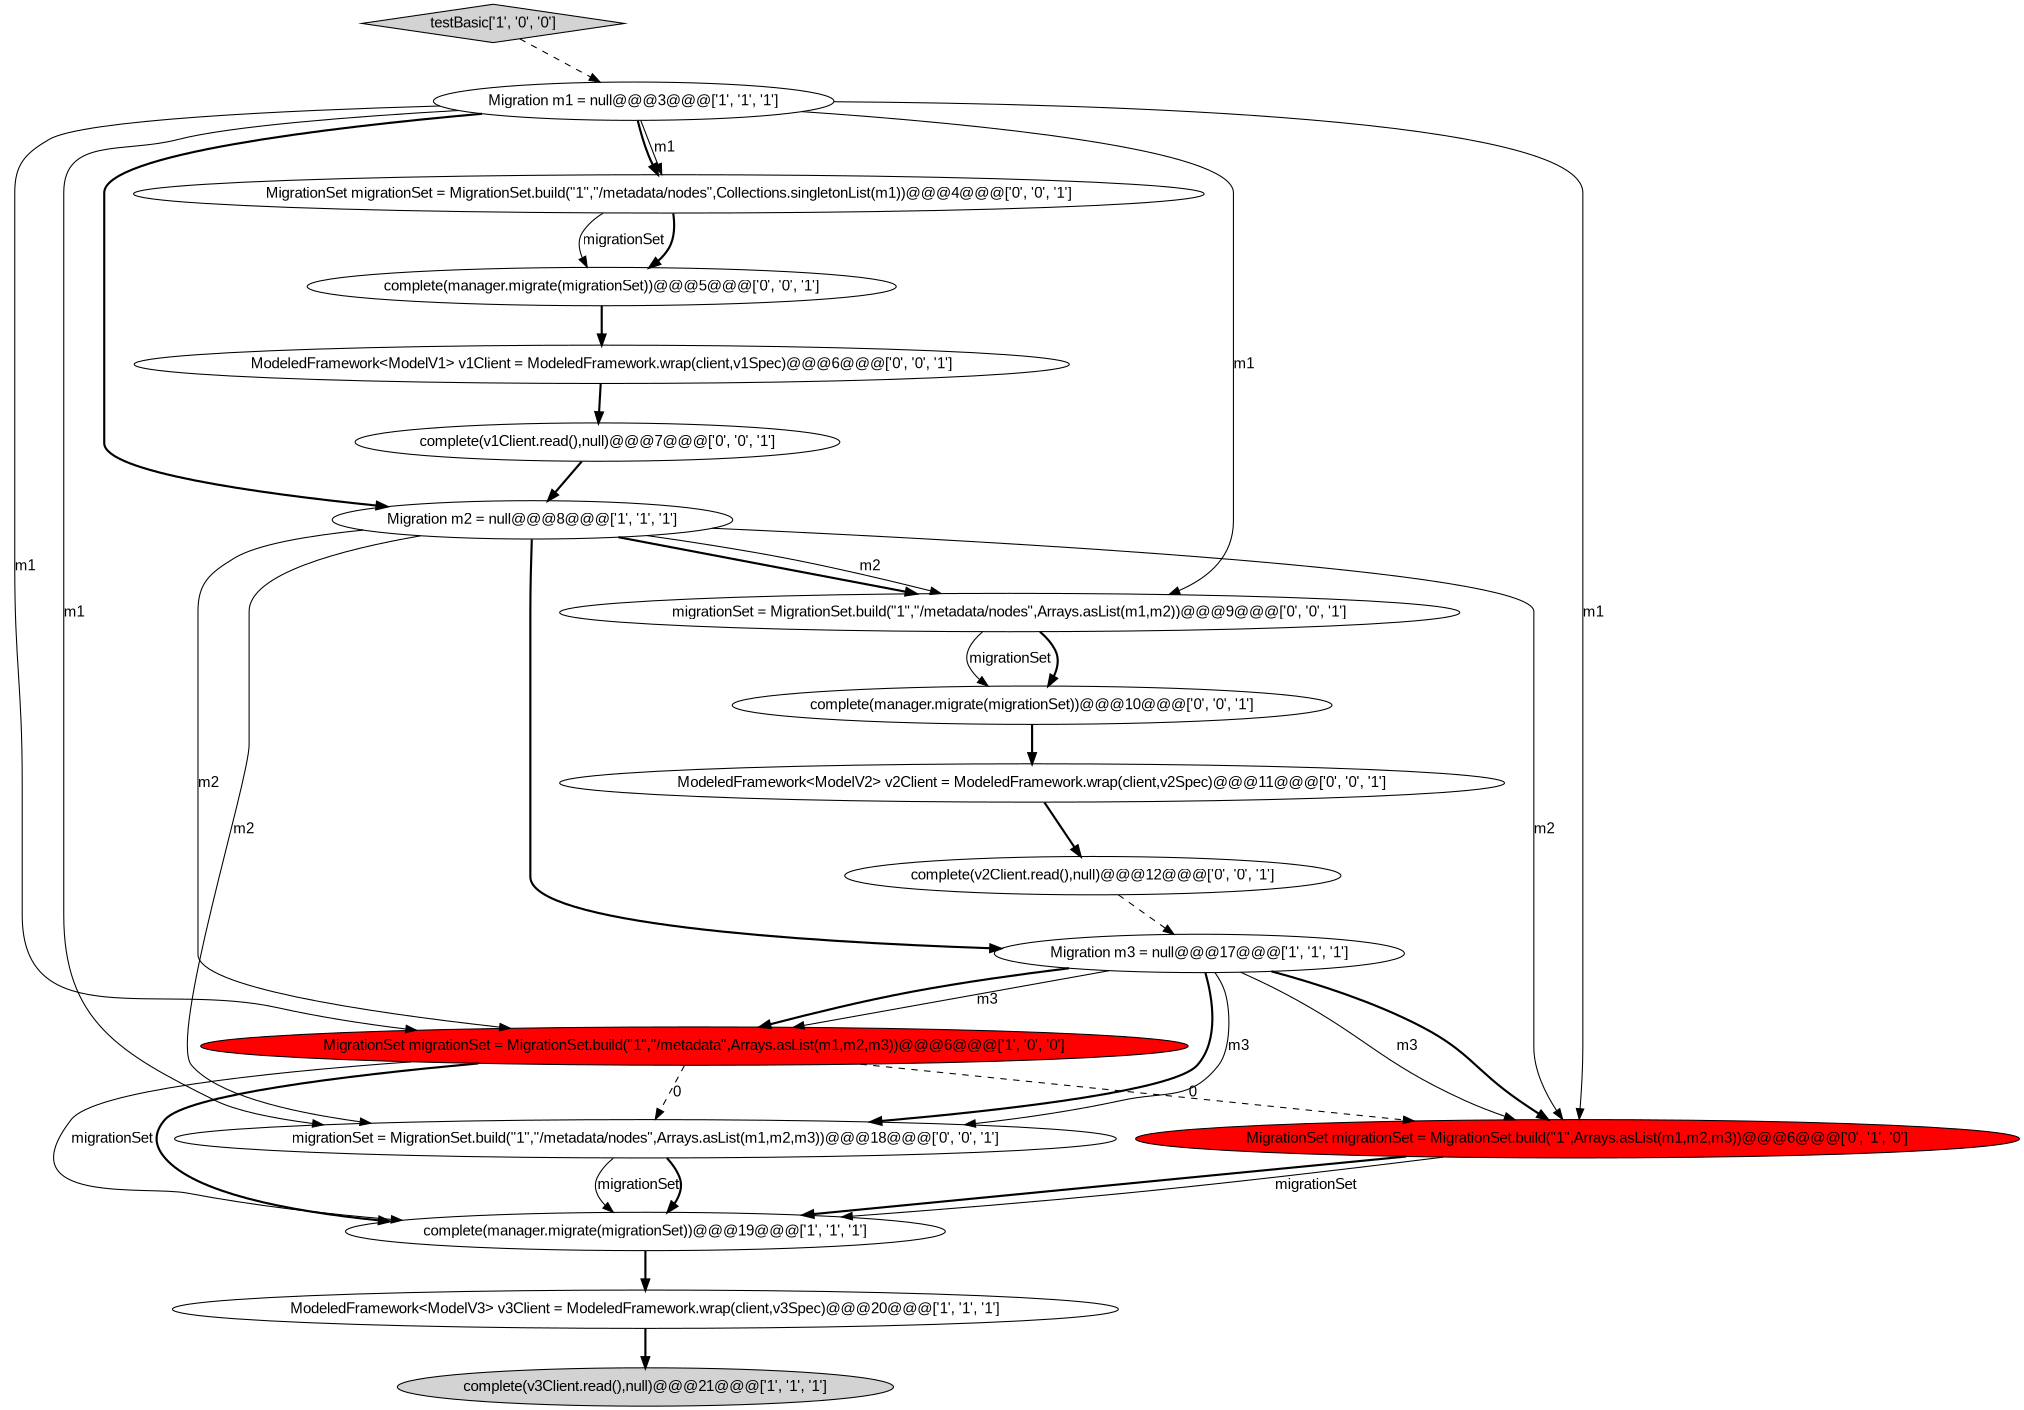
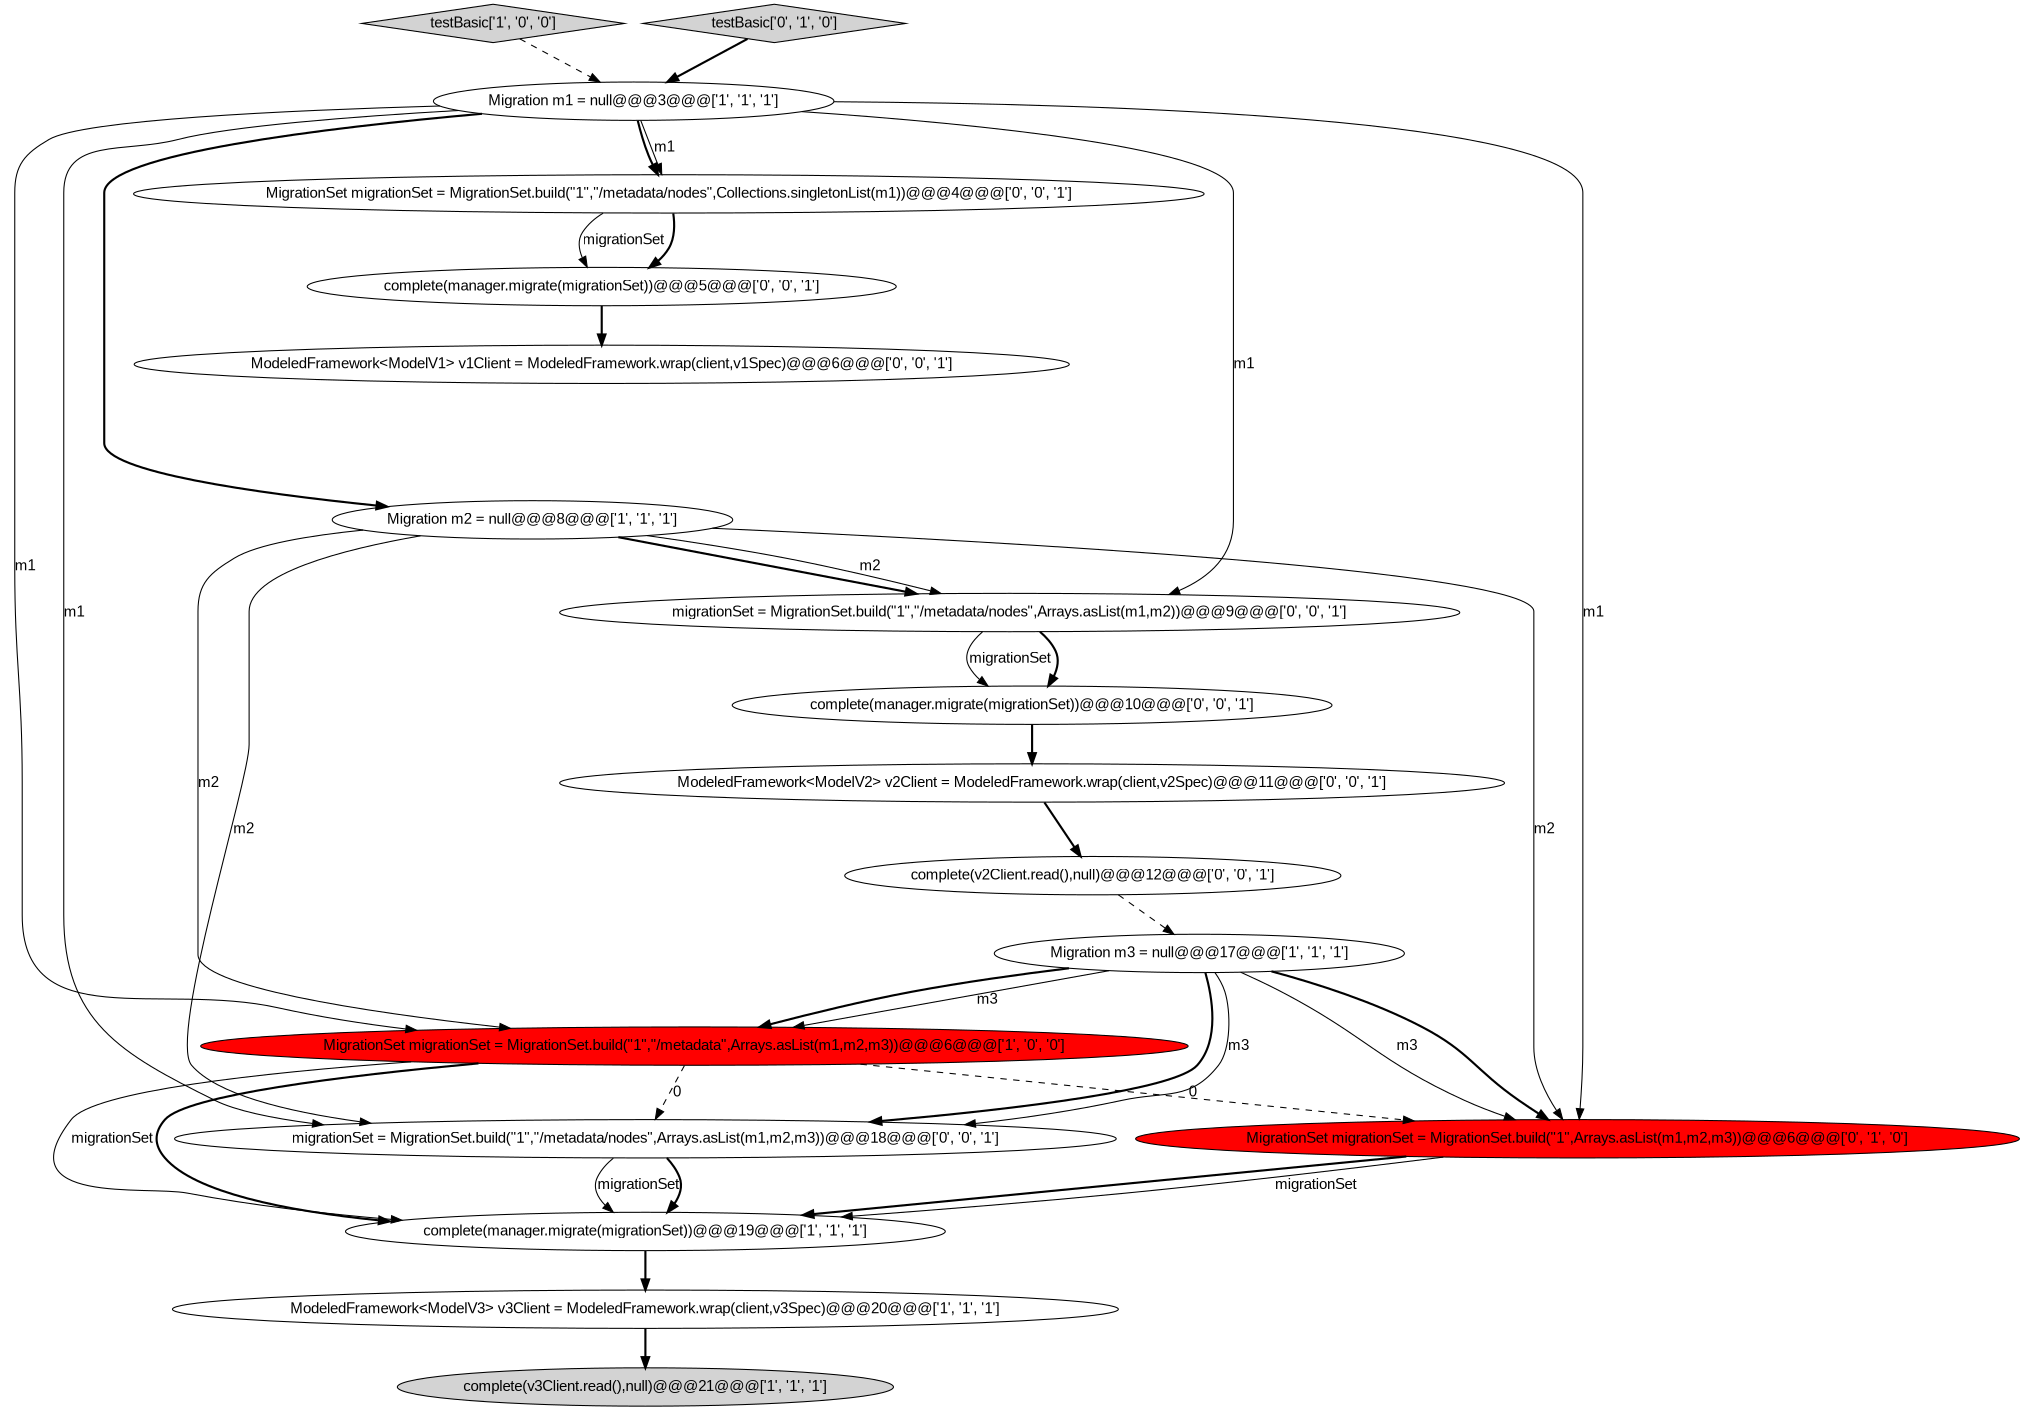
  digraph {
    fontname="Liberation Sans"
    node [fillcolor=white fontname="Liberation Sans" shape=ellipse style=filled]
    edge [fontname="Liberation Sans" style=bold]
    n1 [fillcolor=red label="MigrationSet migrationSet = MigrationSet.build(\"1\",\"/metadata\",Arrays.asList(m1,m2,m3))@@@6@@@['1', '0', '0']"]
    n2 [fillcolor=red label="MigrationSet migrationSet = MigrationSet.build(\"1\",Arrays.asList(m1,m2,m3))@@@6@@@['0', '1', '0']"]
    n3 [label="complete(manager.migrate(migrationSet))@@@19@@@['1', '1', '1']"]
    n4 [label="migrationSet = MigrationSet.build(\"1\",\"/metadata/nodes\",Arrays.asList(m1,m2,m3))@@@18@@@['0', '0', '1']"]
    n5 [label="ModeledFramework<ModelV3> v3Client = ModeledFramework.wrap(client,v3Spec)@@@20@@@['1', '1', '1']"]
    n6 [label="Migration m1 = null@@@3@@@['1', '1', '1']"]
    n7 [label="migrationSet = MigrationSet.build(\"1\",\"/metadata/nodes\",Arrays.asList(m1,m2))@@@9@@@['0', '0', '1']"]
    n8 [label="MigrationSet migrationSet = MigrationSet.build(\"1\",\"/metadata/nodes\",Collections.singletonList(m1))@@@4@@@['0', '0', '1']"]
    n9 [label="Migration m2 = null@@@8@@@['1', '1', '1']"]
    n10 [label="complete(manager.migrate(migrationSet))@@@10@@@['0', '0', '1']"]
    n11 [label="complete(manager.migrate(migrationSet))@@@5@@@['0', '0', '1']"]
    n12 [label="Migration m3 = null@@@17@@@['1', '1', '1']"]
    n13 [label="ModeledFramework<ModelV1> v1Client = ModeledFramework.wrap(client,v1Spec)@@@6@@@['0', '0', '1']"]
-   n14 [label="complete(v1Client.read(),null)@@@7@@@['0', '0', '1']"]
    n15 [label="ModeledFramework<ModelV2> v2Client = ModeledFramework.wrap(client,v2Spec)@@@11@@@['0', '0', '1']"]
    n16 [fillcolor=lightgray label="testBasic['1', '0', '0']" shape=diamond]
    n17 [fillcolor=lightgray label="complete(v3Client.read(),null)@@@21@@@['1', '1', '1']"]
    n18 [label="complete(v2Client.read(),null)@@@12@@@['0', '0', '1']"]
+   n19 [fillcolor=lightgray label="testBasic['0', '1', '0']" shape=diamond]
    n1 -> n2 [label=0 style=dashed]
    n1 -> n3
    n1 -> n3 [label=migrationSet style=solid]
    n1 -> n4 [label=0 style=dashed]
    n2 -> n3
    n2 -> n3 [label=migrationSet style=solid]
    n3 -> n5
    n4 -> n3 [label=migrationSet style=solid]
    n4 -> n3
    n5 -> n17
    n6 -> n1 [label=m1 style=solid]
    n6 -> n2 [label=m1 style=solid]
    n6 -> n4 [label=m1 style=solid]
    n6 -> n7 [label=m1 style=solid]
    n6 -> n8 [label=m1 style=solid]
    n6 -> n8
    n6 -> n9
    n7 -> n10
    n7 -> n10 [label=migrationSet style=solid]
    n8 -> n11
    n8 -> n11 [label=migrationSet style=solid]
    n9 -> n1 [label=m2 style=solid]
    n9 -> n2 [label=m2 style=solid]
    n9 -> n4 [label=m2 style=solid]
    n9 -> n7
    n9 -> n7 [label=m2 style=solid]
-   n9 -> n12
    n10 -> n15
    n11 -> n13
    n12 -> n1 [label=m3 style=solid]
    n12 -> n1
    n12 -> n2 [label=m3 style=solid]
    n12 -> n2
    n12 -> n4
    n12 -> n4 [label=m3 style=solid]
-   n13 -> n14
-   n14 -> n9
    n15 -> n18
    n16 -> n6 [style=dashed]
    n18 -> n12 [style=dashed]
+   n19 -> n6
  }
